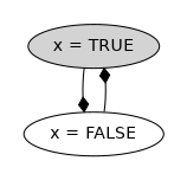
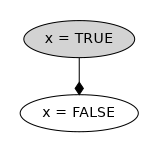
  strict digraph {
    nodesep=0.35
    fontname="DejaVu Sans"
    node [fontname="DejaVu Sans"]
    edge [color=black fontcolor=black arrowhead=diamond fontname="DejaVu Sans"]
    n1 [label="x = TRUE" style=filled]
    n2 [label="x = FALSE"]
    subgraph cluster_1 {
      color=white
      subgraph sub_2 {
        color=white
        rank=same
        n1
      }
      subgraph sub_3 {
        color=white
        rank=same
        n2
      }
    }
    n1 -> n2
-   n2 -> n1
  }
